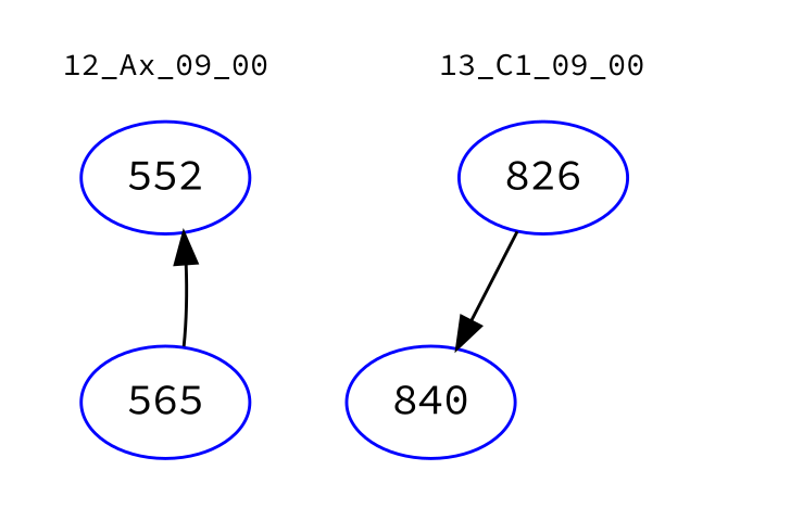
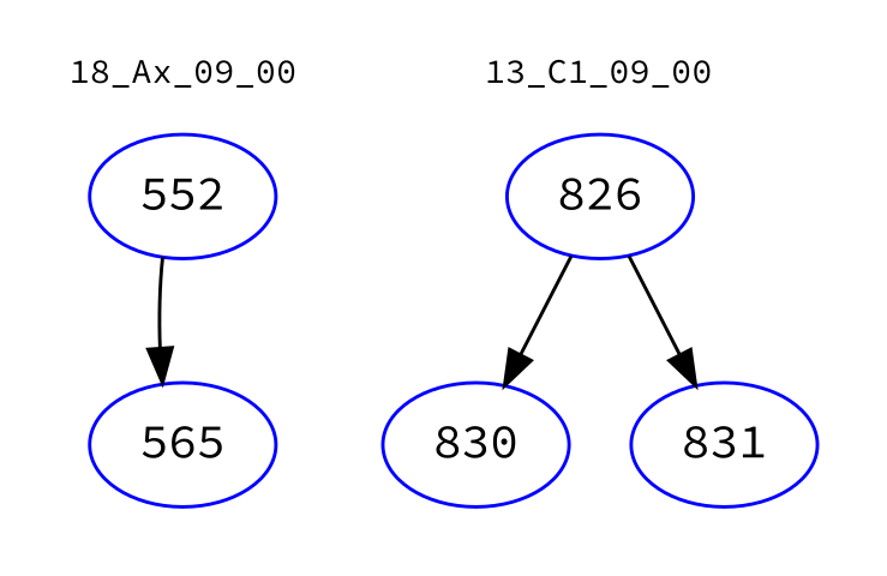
  digraph {
    fontname="Source Code Pro"
    node [color=blue fontname="Source Code Pro"]
    edge [color=black fontname="Source Code Pro"]
    n1 [label=552]
    n2 [label=565]
    n3 [label=826]
-   n4 [label=840]
+   n4 [label=830]
+   n5 [label=831]
    subgraph cluster_1 {
      color=white
      fontsize=10
-     label="12_Ax_09_00"
+     label="18_Ax_09_00"
      n1
      n2
    }
    subgraph cluster_2 {
      color=white
      fontsize=10
      label="13_C1_09_00"
      n3
      n4
+     n5
    }
-   n2 -> n1
+   n1 -> n2
    n3 -> n4
+   n3 -> n5
  }
